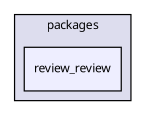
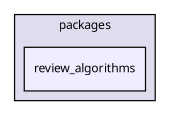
  digraph {
    compound=true
    rankdir=LR
-   n1 [fillcolor="#eeeeff" fontname="FreeSans.ttf" fontsize=10 label=review_review pencolor=black shape=box style=filled]
+   n1 [fillcolor="#eeeeff" fontname="FreeSans.ttf" fontsize=10 label=review_algorithms pencolor=black shape=box style=filled]
    subgraph cluster_1 {
      bgcolor="#ddddee"
      fontname="FreeSans.ttf"
      fontsize=10
      label=packages
      pencolor=black
      n1
    }
  }
